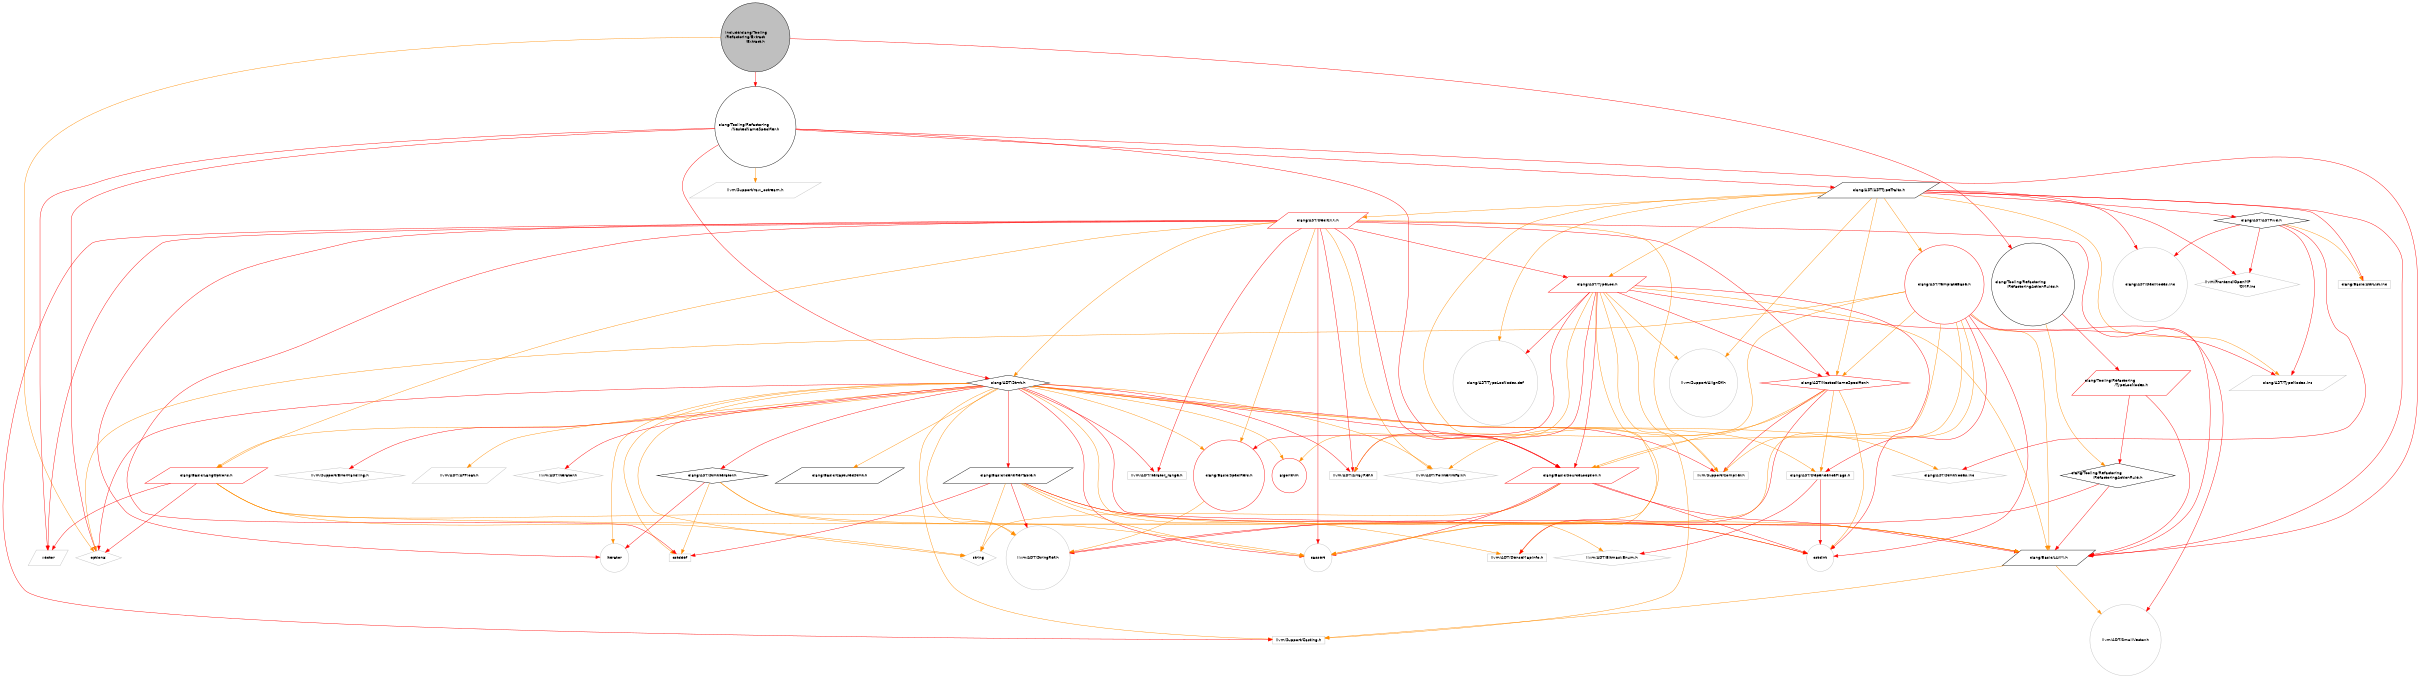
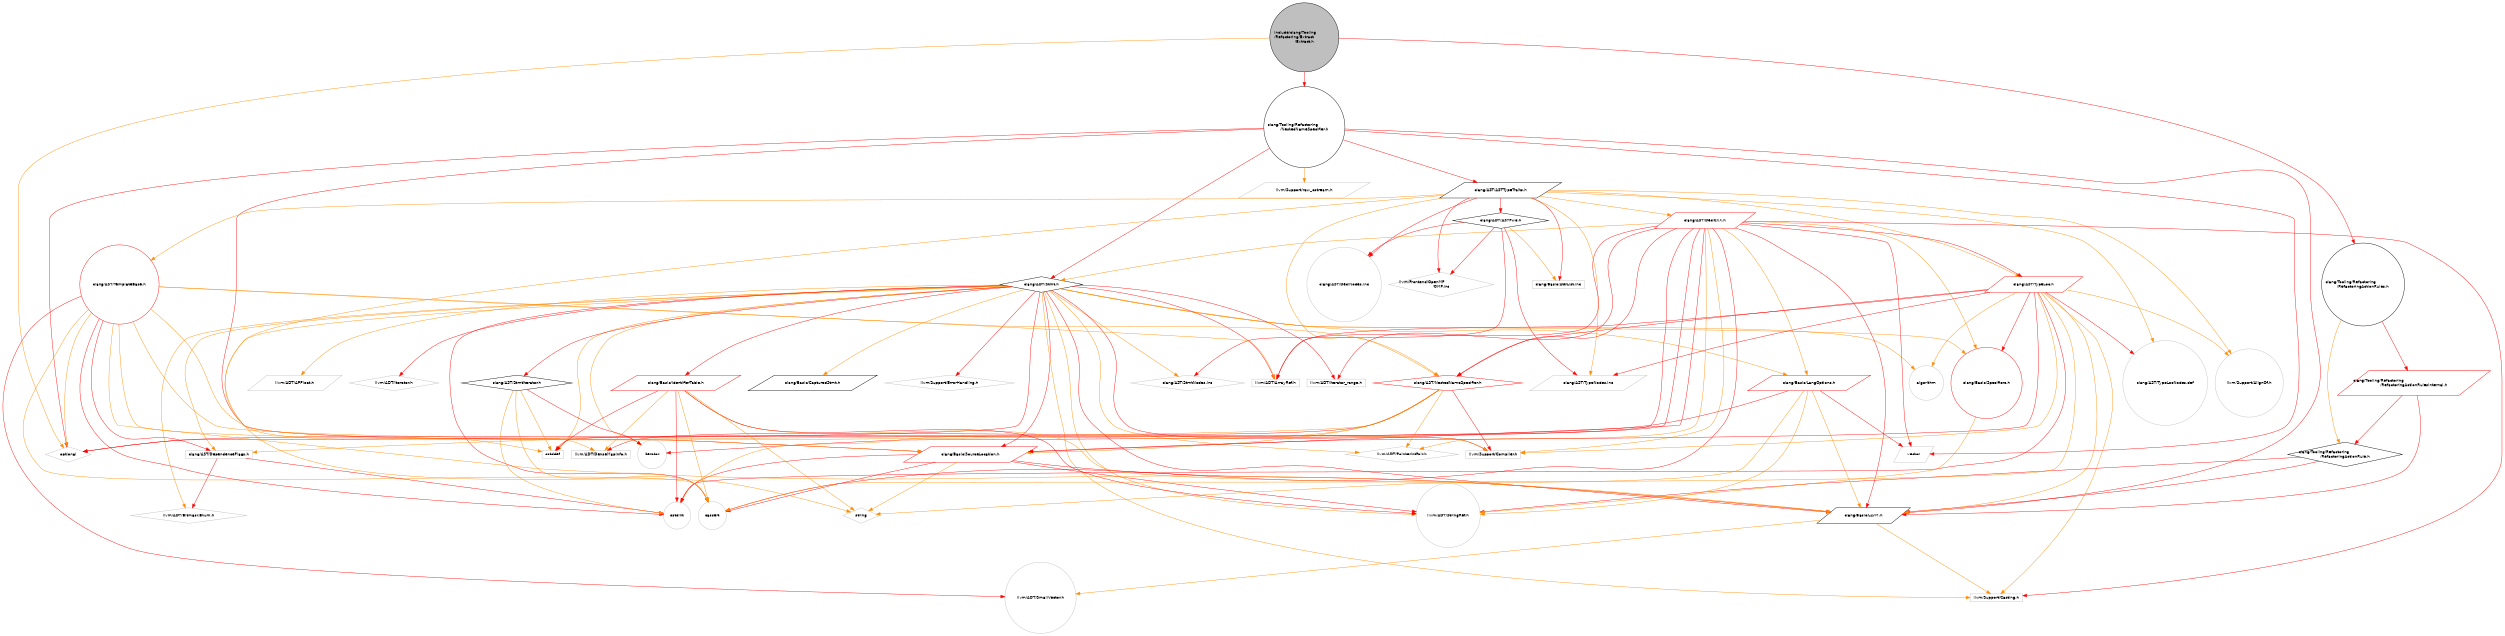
  digraph {
    node [color=grey75 fontname=Helvetica fontsize=10 shape=circle]
    edge [color=red fontname=Helvetica fontsize=10 labelfontname=Helvetica labelfontsize=10 style=solid]
    n1 [color=black fillcolor=grey75 fontcolor=black height=0.2 label="include/clang/Tooling\l/Refactoring/Extract\l/Extract.h" style=filled width=0.4]
    n2 [color=black height=0.2 label="clang/Tooling/Refactoring\l/NestedNameSpecifier.h" width=0.4]
    n3 [height=0.2 label=optional shape=diamond width=0.4]
    n4 [color=black height=0.2 label="clang/Tooling/Refactoring\l/RefactoringActionRules.h" width=0.4]
    n5 [color=black height=0.2 label="clang/AST/ASTTypeTraits.h" shape=parallelogram width=0.4]
    n6 [color=red height=0.2 label="clang/Basic/SourceLocation.h" shape=parallelogram width=0.4]
    n7 [color=black height=0.2 label="clang/Basic/LLVM.h" shape=parallelogram width=0.4]
    n8 [color=black height=0.2 label="clang/ADT/Stmt.h" shape=diamond width=0.4]
    n9 [height=0.2 label=vector shape=parallelogram width=0.4]
    n10 [height=0.2 label="llvm/Support/raw_ostream.h" shape=parallelogram width=0.4]
    n11 [color=black height=0.2 label="clang/Tooling/Refactoring\l/RefactoringActionRule.h" shape=diamond width=0.4]
-   n12 [color=red height=0.2 label="clang/Tooling/Refactoring\l/TypeLocNodes.h" shape=parallelogram width=0.4]
-   n13 [color=black height=0.2 label="clang/AST/ASTFwd.h" shape=diamond width=0.4]
+   n12 [color=red height=0.2 label="clang/Tooling/Refactoring\l/RefactoringActionRulesInternal.h" shape=parallelogram width=0.4]
+   n13 [color=black height=0.2 label="clang/ADT/ASTFwd.h" shape=diamond width=0.4]
    n14 [height=0.2 label="clang/AST/DeclNodes.inc" width=0.4]
    n15 [height=0.2 label="clang/AST/TypeNodes.inc" shape=parallelogram width=0.4]
    n16 [height=0.2 label="llvm/Frontend/OpenMP\l/OMP.inc" shape=diamond width=0.4]
    n17 [height=0.2 label="clang/Basic/AttrList.inc" shape=box width=0.4]
    n18 [color=red height=0.2 label="clang/AST/DeclCXX.h" shape=parallelogram width=0.4]
    n19 [color=red height=0.2 label="clang/AST/NestedNameSpecifier.h" shape=diamond width=0.4]
    n20 [height=0.2 label="llvm/ADT/DenseMapInfo.h" shape=box width=0.4]
    n21 [color=red height=0.2 label="clang/AST/TypeLoc.h" shape=parallelogram width=0.4]
    n22 [color=red height=0.2 label="clang/AST/TemplateBase.h" width=0.4]
    n23 [height=0.2 label="clang/AST/TypeLocNodes.def" width=0.4]
    n24 [height=0.2 label="llvm/Support/AlignOf.h" width=0.4]
    n25 [height=0.2 label=cassert width=0.4]
    n26 [height=0.2 label=cstdint width=0.4]
    n27 [height=0.2 label="llvm/ADT/StringRef.h" width=0.4]
    n28 [height=0.2 label=string shape=diamond width=0.4]
    n29 [height=0.2 label="llvm/Support/Casting.h" shape=box width=0.4]
    n30 [height=0.2 label="llvm/ADT/SmallVector.h" width=0.4]
    n31 [height=0.2 label="clang/AST/StmtNodes.inc" shape=diamond width=0.4]
    n32 [height=0.2 label="llvm/ADT/PointerIntPair.h" shape=diamond width=0.4]
    n33 [height=0.2 label="llvm/Support/Compiler.h" shape=box width=0.4]
    n34 [height=0.2 label=cstddef shape=box width=0.4]
    n35 [height=0.2 label=iterator width=0.4]
    n36 [color=red height=0.2 label="clang/Basic/LangOptions.h" shape=parallelogram width=0.4]
    n37 [color=red height=0.2 label="clang/Basic/Specifiers.h" width=0.4]
    n38 [height=0.2 label="llvm/ADT/ArrayRef.h" shape=box width=0.4]
    n39 [height=0.2 label="llvm/ADT/iterator_range.h" shape=box width=0.4]
    n40 [height=0.2 label="clang/AST/DependenceFlags.h" shape=box width=0.4]
    n41 [height=0.2 label="llvm/ADT/BitmaskEnum.h" shape=diamond width=0.4]
    n42 [color=black height=0.2 label="clang/AST/StmtIterator.h" shape=diamond width=0.4]
    n43 [color=black height=0.2 label="clang/Basic/CapturedStmt.h" shape=parallelogram width=0.4]
-   n44 [color=black height=0.2 label="clang/Basic/IdentifierTable.h" shape=parallelogram width=0.4]
+   n44 [color=red height=0.2 label="clang/Basic/IdentifierTable.h" shape=parallelogram width=0.4]
    n45 [height=0.2 label="llvm/Support/ErrorHandling.h" shape=diamond width=0.4]
    n46 [height=0.2 label="llvm/ADT/APFloat.h" shape=parallelogram width=0.4]
    n47 [height=0.2 label="llvm/ADT/iterator.h" shape=diamond width=0.4]
-   n48 [color=red height=0.2 label=algorithm width=0.4]
+   n48 [height=0.2 label=algorithm width=0.4]
    n1 -> n2
    n1 -> n3 [color=darkorange]
    n1 -> n4
    n2 -> n3
    n2 -> n5
    n2 -> n6
    n2 -> n7
    n2 -> n8
    n2 -> n9
    n2 -> n10 [color=darkorange]
    n4 -> n11 [color=darkorange]
    n4 -> n12
-   n5 -> n7
    n5 -> n13
    n5 -> n14
    n5 -> n15 [color=darkorange]
    n5 -> n16
    n5 -> n17
    n5 -> n18 [color=darkorange]
    n5 -> n19 [color=darkorange]
    n5 -> n20 [color=darkorange]
    n5 -> n21 [color=darkorange]
    n5 -> n22 [color=darkorange]
    n5 -> n23 [color=darkorange]
    n5 -> n24 [color=darkorange]
    n6 -> n7
    n6 -> n25
    n6 -> n26
    n6 -> n27
    n6 -> n28 [color=darkorange]
    n7 -> n29 [color=darkorange]
    n7 -> n30 [color=darkorange]
    n8 -> n3
    n8 -> n6
    n8 -> n7
    n8 -> n25
    n8 -> n27 [color=darkorange]
    n8 -> n28 [color=darkorange]
    n8 -> n29 [color=darkorange]
    n8 -> n31 [color=darkorange]
    n8 -> n32 [color=darkorange]
    n8 -> n33
    n8 -> n34 [color=darkorange]
    n8 -> n35 [color=darkorange]
    n8 -> n36 [color=darkorange]
    n8 -> n37 [color=darkorange]
    n8 -> n38
    n8 -> n39
    n8 -> n40 [color=darkorange]
    n8 -> n41 [color=darkorange]
    n8 -> n42
    n8 -> n43 [color=darkorange]
    n8 -> n44
    n8 -> n45
    n8 -> n46 [color=darkorange]
    n8 -> n47
    n8 -> n48 [color=darkorange]
    n11 -> n7
    n11 -> n27
    n12 -> n7
    n12 -> n11
    n13 -> n14
    n13 -> n15
    n13 -> n16
    n13 -> n17 [color=darkorange]
    n13 -> n31
    n18 -> n6
    n18 -> n7
    n18 -> n8 [color=darkorange]
    n18 -> n9
    n18 -> n19
    n18 -> n21
    n18 -> n25
    n18 -> n29
    n18 -> n32 [color=darkorange]
    n18 -> n33 [color=darkorange]
    n18 -> n34
    n18 -> n35
    n18 -> n36 [color=darkorange]
    n18 -> n37 [color=darkorange]
    n18 -> n38
    n18 -> n39
    n19 -> n6 [color=darkorange]
    n19 -> n20
    n19 -> n26 [color=darkorange]
    n19 -> n32 [color=darkorange]
    n19 -> n33
    n19 -> n40 [color=darkorange]
    n21 -> n6
    n21 -> n7 [color=darkorange]
    n21 -> n15
    n21 -> n19
    n21 -> n23
    n21 -> n24 [color=darkorange]
    n21 -> n25 [color=darkorange]
    n21 -> n26
    n21 -> n29 [color=darkorange]
    n21 -> n33 [color=darkorange]
    n21 -> n37
    n21 -> n38
    n21 -> n48 [color=darkorange]
    n22 -> n3 [color=darkorange]
    n22 -> n6 [color=darkorange]
    n22 -> n7 [color=darkorange]
    n22 -> n19 [color=darkorange]
    n22 -> n25 [color=darkorange]
    n22 -> n26
    n22 -> n30
    n22 -> n33 [color=darkorange]
+   n22 -> n34 [color=darkorange]
    n22 -> n38 [color=darkorange]
    n22 -> n40
    n36 -> n3
    n36 -> n7 [color=darkorange]
    n36 -> n9
    n36 -> n27 [color=darkorange]
    n36 -> n28 [color=darkorange]
    n37 -> n27 [color=darkorange]
    n40 -> n26
    n40 -> n41
    n42 -> n25 [color=darkorange]
    n42 -> n26 [color=darkorange]
    n42 -> n34 [color=darkorange]
    n42 -> n35
    n44 -> n7 [color=darkorange]
    n44 -> n20 [color=darkorange]
    n44 -> n25 [color=darkorange]
    n44 -> n26
    n44 -> n27
    n44 -> n28 [color=darkorange]
    n44 -> n34
  }
